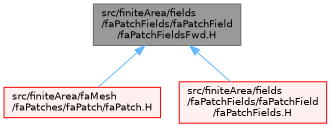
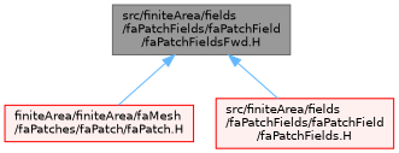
  digraph {
    node [color=red fillcolor="#FFF0F0" fontname=Helvetica fontsize=10 shape=box style=filled]
    edge [color=steelblue1 dir=back fontname=Helvetica fontsize=10 labelfontname=Helvetica labelfontsize=10 style=solid]
    n1 [color=gray40 fillcolor=grey60 fontcolor=black height=0.2 label="src/finiteArea/fields\l/faPatchFields/faPatchField\l/faPatchFieldsFwd.H" width=0.4]
-   n2 [height=0.2 label="src/finiteArea/faMesh\l/faPatches/faPatch/faPatch.H" width=0.4]
+   n2 [height=0.2 label="finiteArea/finiteArea/faMesh\l/faPatches/faPatch/faPatch.H" width=0.4]
    n3 [height=0.2 label="src/finiteArea/fields\l/faPatchFields/faPatchField\l/faPatchFields.H" width=0.4]
    n1 -> n2
    n1 -> n3
  }
